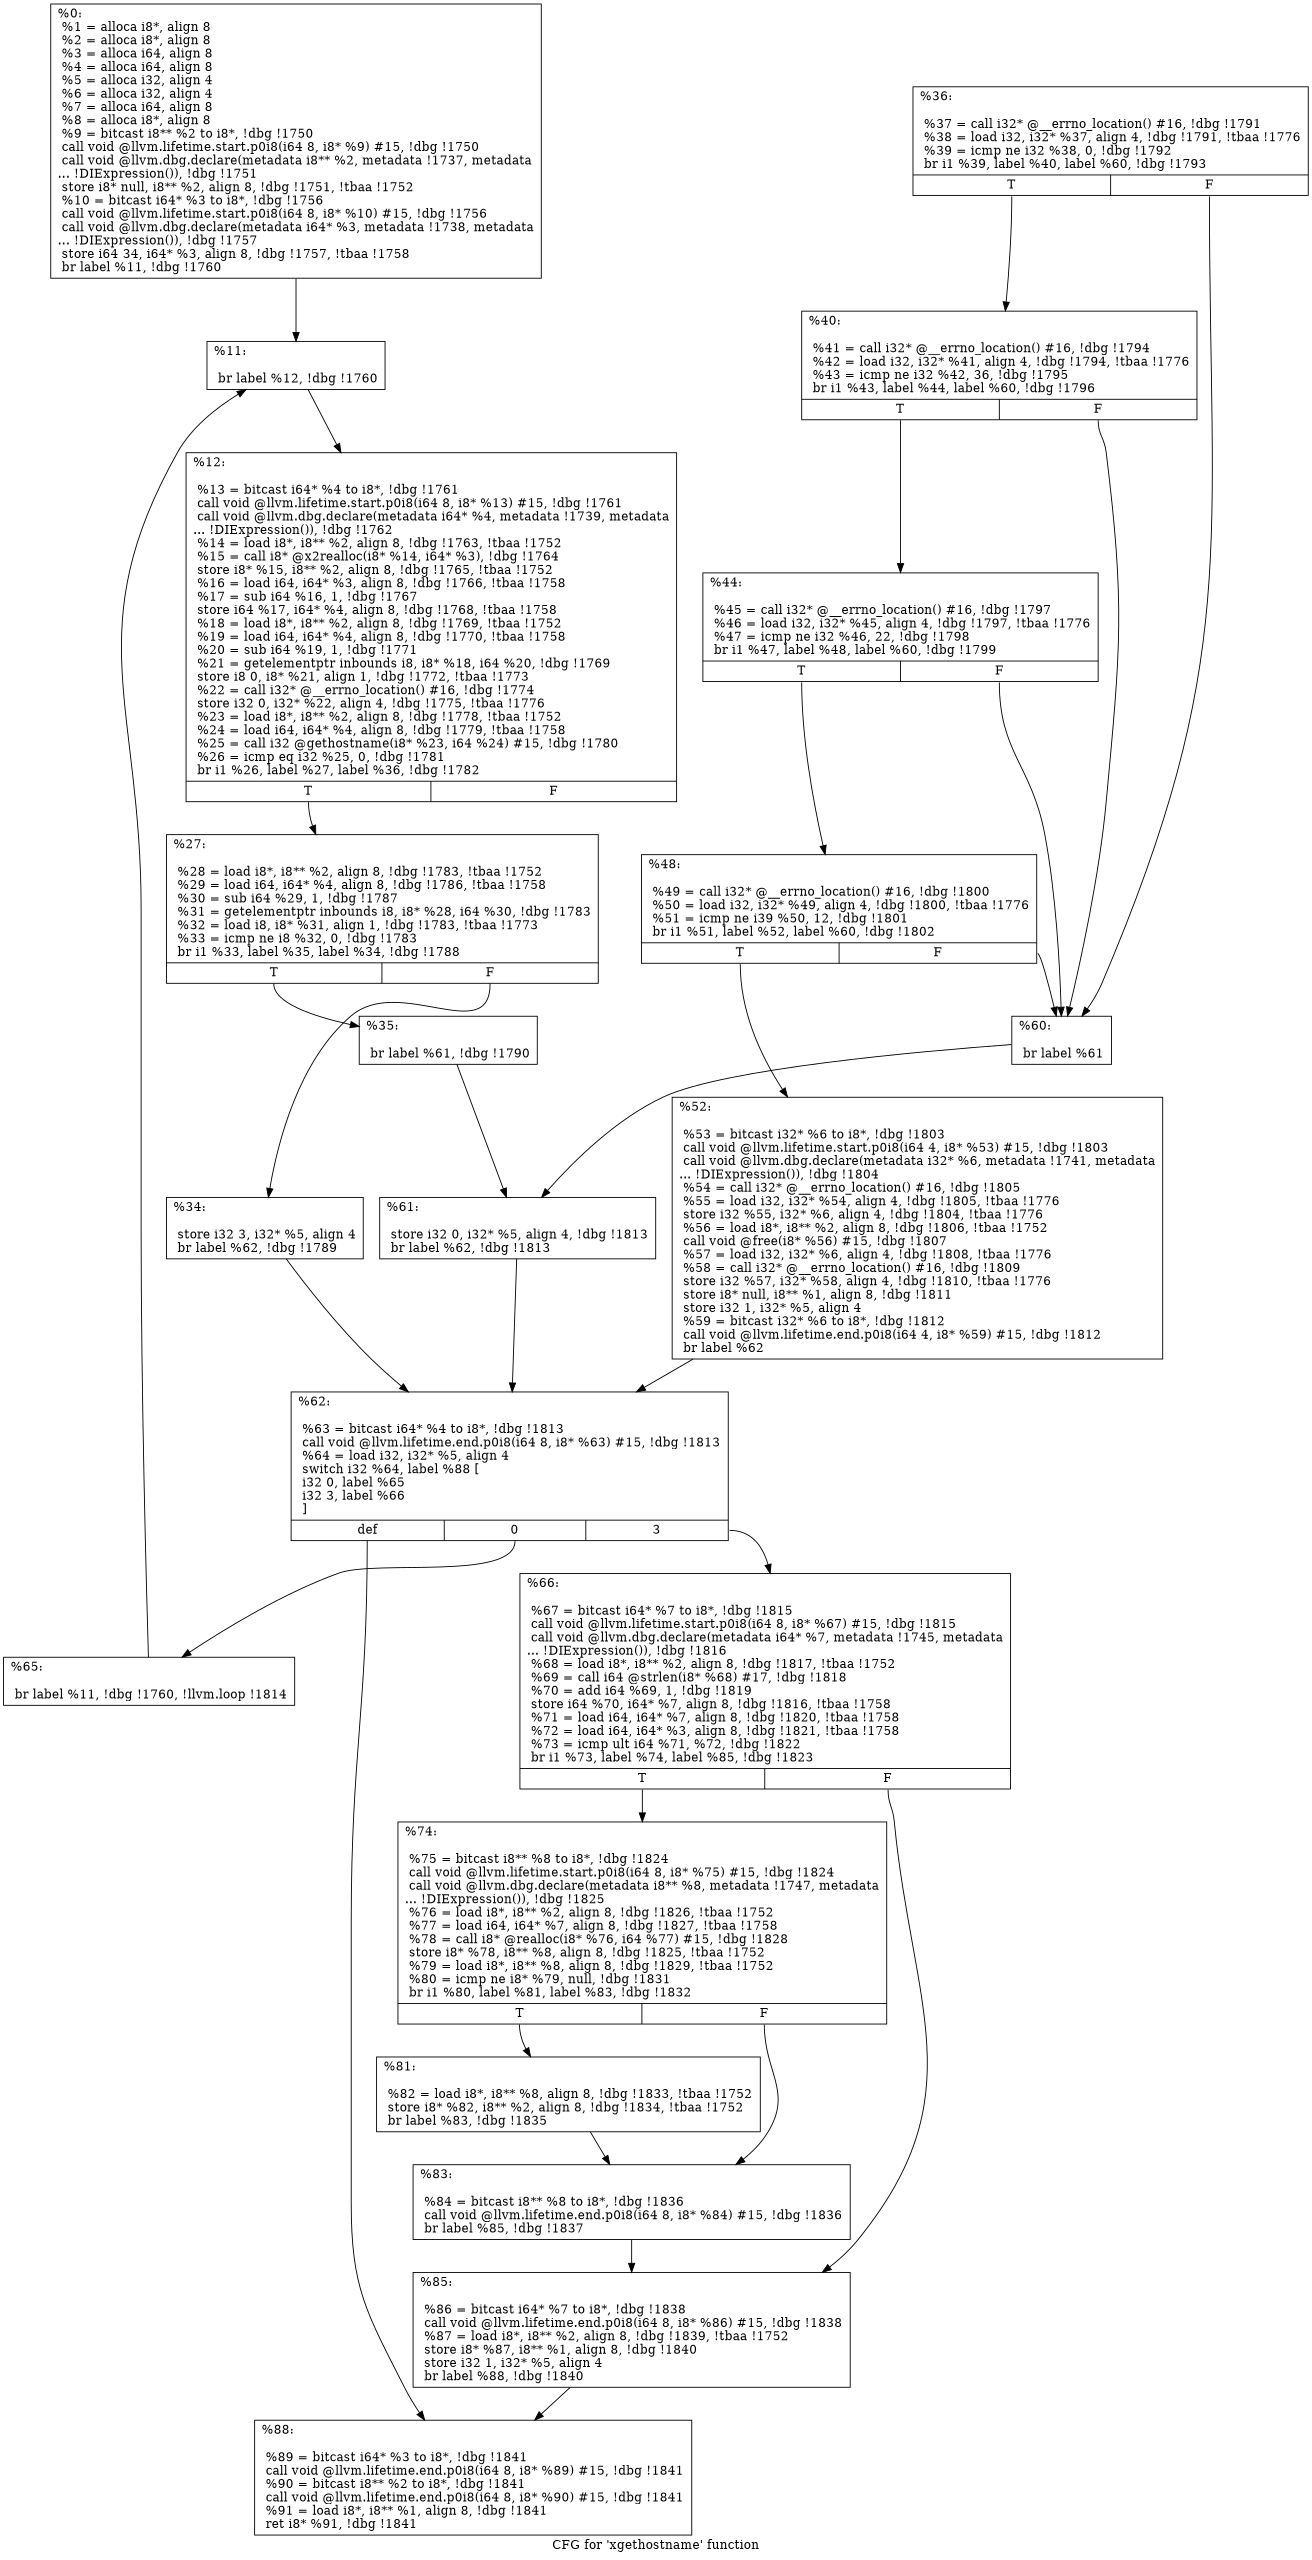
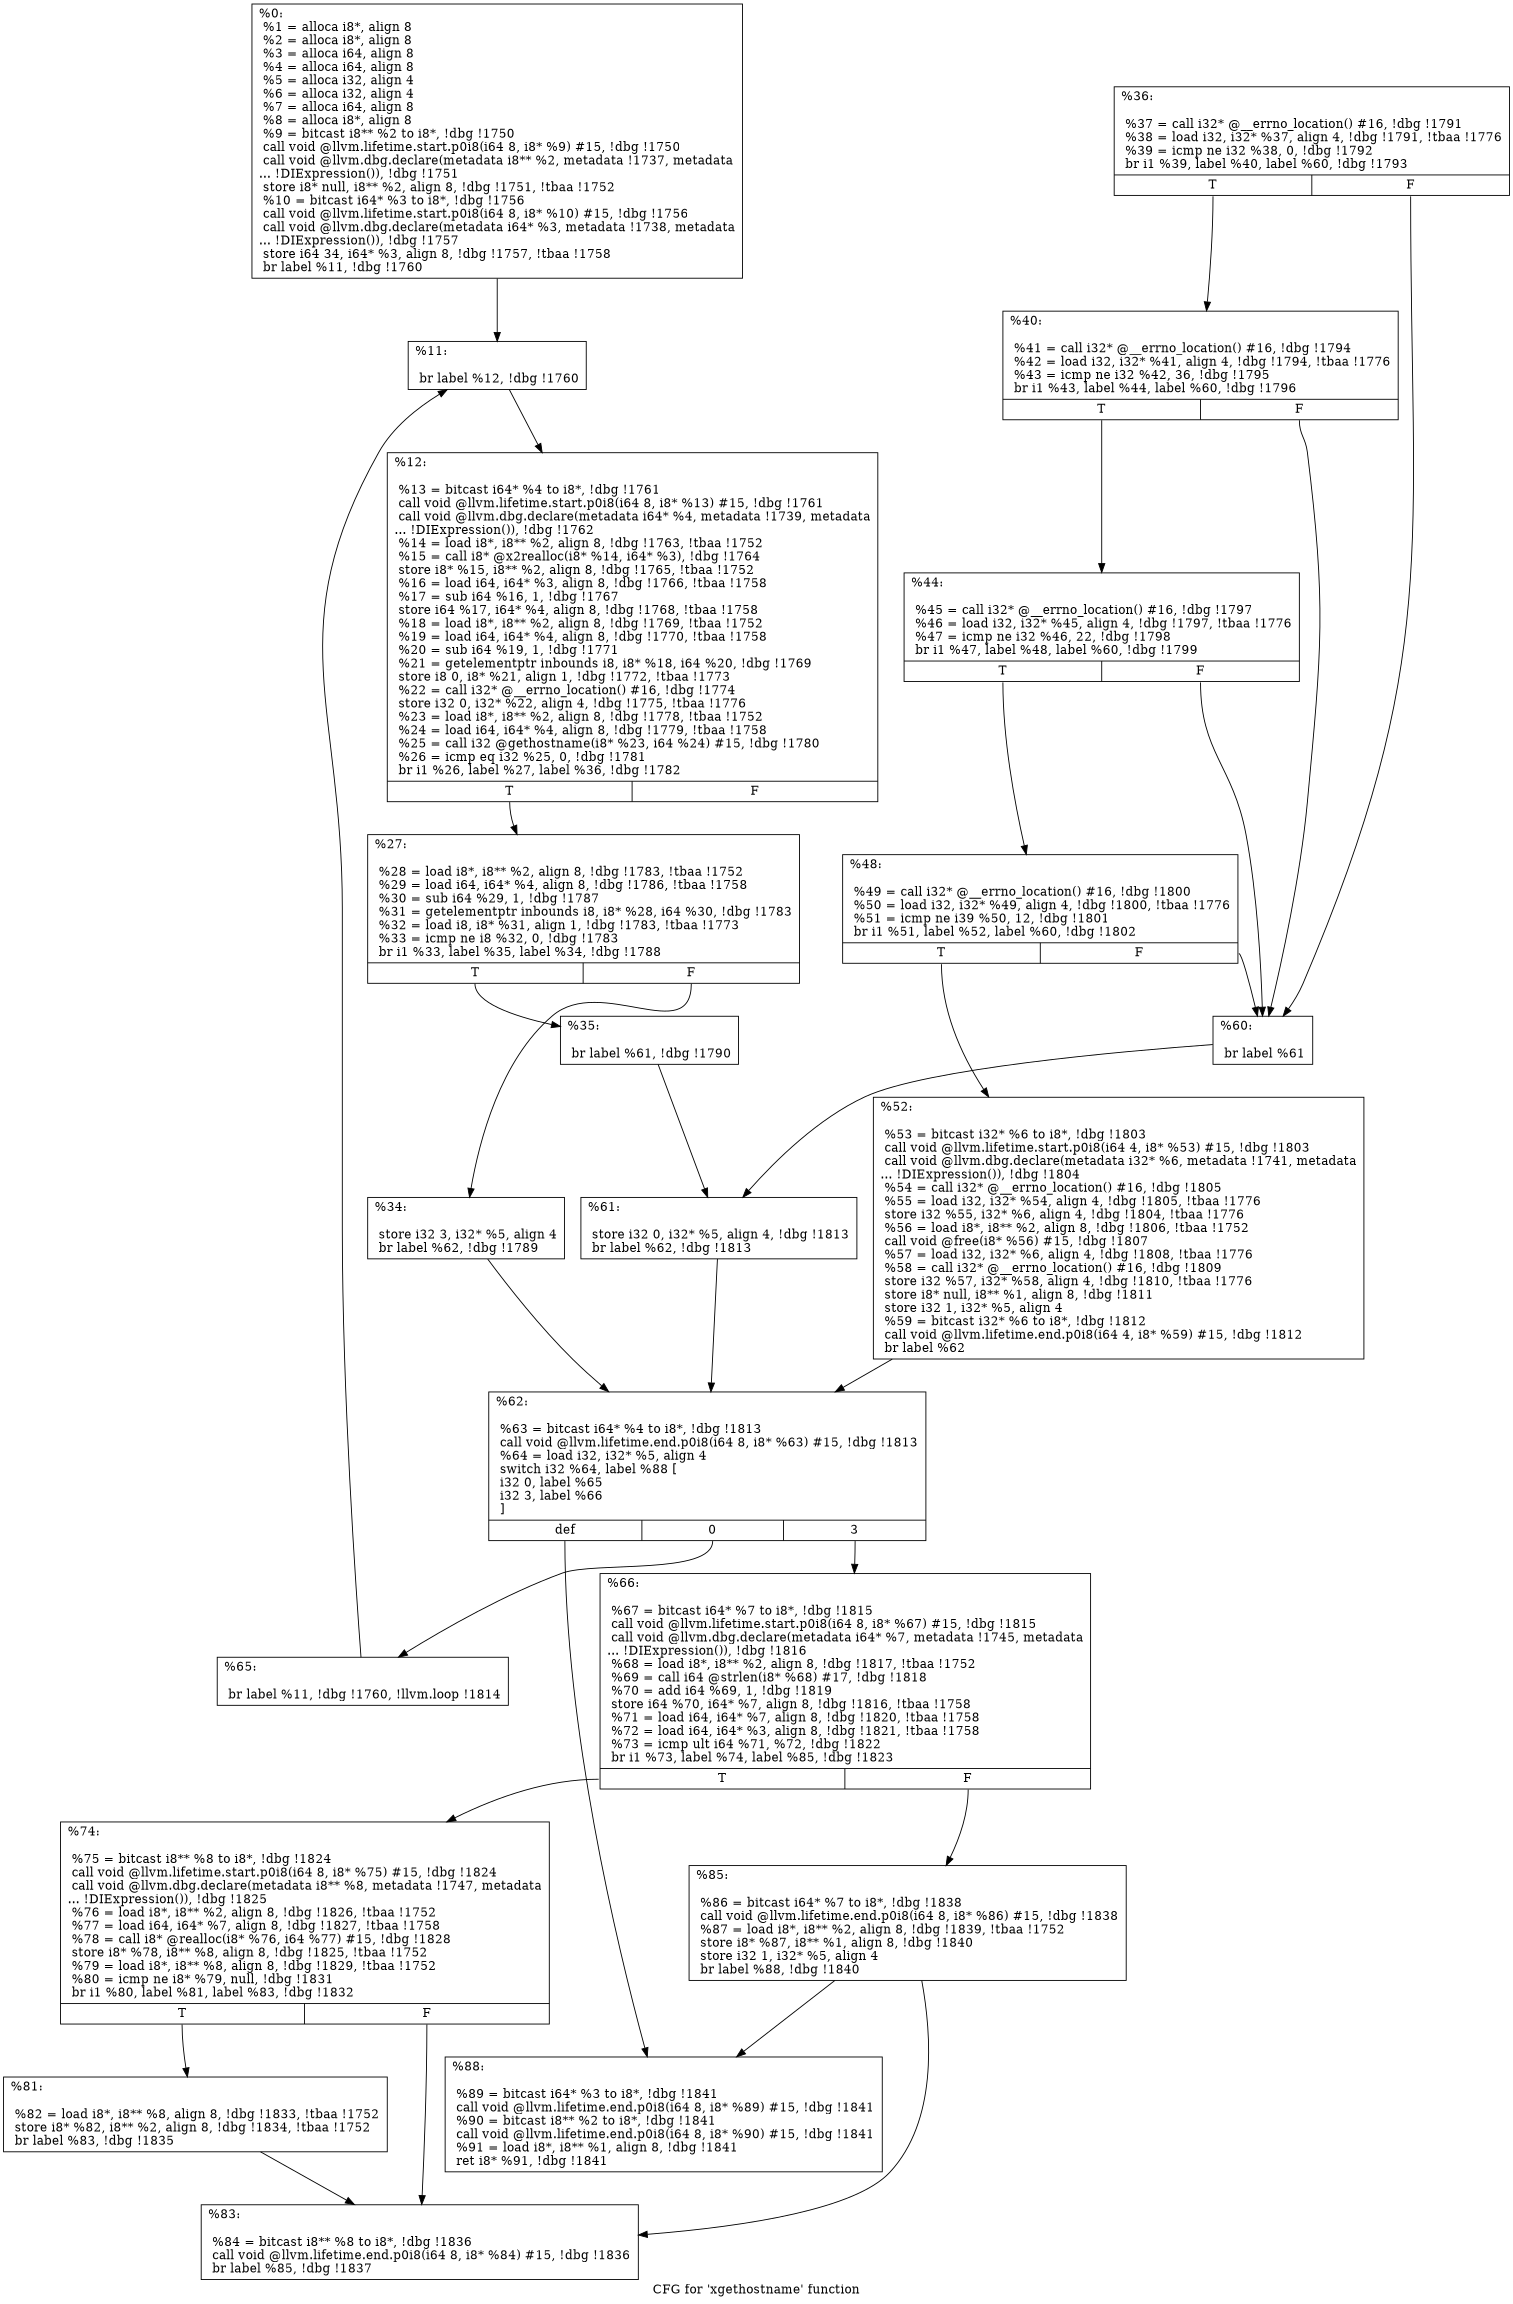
  digraph {
    label="CFG for 'xgethostname' function"
    node [shape=record]
    n1 [label="{%0:\l  %1 = alloca i8*, align 8\l  %2 = alloca i8*, align 8\l  %3 = alloca i64, align 8\l  %4 = alloca i64, align 8\l  %5 = alloca i32, align 4\l  %6 = alloca i32, align 4\l  %7 = alloca i64, align 8\l  %8 = alloca i8*, align 8\l  %9 = bitcast i8** %2 to i8*, !dbg !1750\l  call void @llvm.lifetime.start.p0i8(i64 8, i8* %9) #15, !dbg !1750\l  call void @llvm.dbg.declare(metadata i8** %2, metadata !1737, metadata\l... !DIExpression()), !dbg !1751\l  store i8* null, i8** %2, align 8, !dbg !1751, !tbaa !1752\l  %10 = bitcast i64* %3 to i8*, !dbg !1756\l  call void @llvm.lifetime.start.p0i8(i64 8, i8* %10) #15, !dbg !1756\l  call void @llvm.dbg.declare(metadata i64* %3, metadata !1738, metadata\l... !DIExpression()), !dbg !1757\l  store i64 34, i64* %3, align 8, !dbg !1757, !tbaa !1758\l  br label %11, !dbg !1760\l}"]
    n2 [label="{%11:\l\l  br label %12, !dbg !1760\l}"]
    n3 [label="{%12:\l\l  %13 = bitcast i64* %4 to i8*, !dbg !1761\l  call void @llvm.lifetime.start.p0i8(i64 8, i8* %13) #15, !dbg !1761\l  call void @llvm.dbg.declare(metadata i64* %4, metadata !1739, metadata\l... !DIExpression()), !dbg !1762\l  %14 = load i8*, i8** %2, align 8, !dbg !1763, !tbaa !1752\l  %15 = call i8* @x2realloc(i8* %14, i64* %3), !dbg !1764\l  store i8* %15, i8** %2, align 8, !dbg !1765, !tbaa !1752\l  %16 = load i64, i64* %3, align 8, !dbg !1766, !tbaa !1758\l  %17 = sub i64 %16, 1, !dbg !1767\l  store i64 %17, i64* %4, align 8, !dbg !1768, !tbaa !1758\l  %18 = load i8*, i8** %2, align 8, !dbg !1769, !tbaa !1752\l  %19 = load i64, i64* %4, align 8, !dbg !1770, !tbaa !1758\l  %20 = sub i64 %19, 1, !dbg !1771\l  %21 = getelementptr inbounds i8, i8* %18, i64 %20, !dbg !1769\l  store i8 0, i8* %21, align 1, !dbg !1772, !tbaa !1773\l  %22 = call i32* @__errno_location() #16, !dbg !1774\l  store i32 0, i32* %22, align 4, !dbg !1775, !tbaa !1776\l  %23 = load i8*, i8** %2, align 8, !dbg !1778, !tbaa !1752\l  %24 = load i64, i64* %4, align 8, !dbg !1779, !tbaa !1758\l  %25 = call i32 @gethostname(i8* %23, i64 %24) #15, !dbg !1780\l  %26 = icmp eq i32 %25, 0, !dbg !1781\l  br i1 %26, label %27, label %36, !dbg !1782\l|{<s0>T|<s1>F}}"]
    n4 [label="{%27:\l\l  %28 = load i8*, i8** %2, align 8, !dbg !1783, !tbaa !1752\l  %29 = load i64, i64* %4, align 8, !dbg !1786, !tbaa !1758\l  %30 = sub i64 %29, 1, !dbg !1787\l  %31 = getelementptr inbounds i8, i8* %28, i64 %30, !dbg !1783\l  %32 = load i8, i8* %31, align 1, !dbg !1783, !tbaa !1773\l  %33 = icmp ne i8 %32, 0, !dbg !1783\l  br i1 %33, label %35, label %34, !dbg !1788\l|{<s0>T|<s1>F}}"]
    n5 [label="{%35:\l\l  br label %61, !dbg !1790\l}"]
    n6 [label="{%34:\l\l  store i32 3, i32* %5, align 4\l  br label %62, !dbg !1789\l}"]
    n7 [label="{%36:\l\l  %37 = call i32* @__errno_location() #16, !dbg !1791\l  %38 = load i32, i32* %37, align 4, !dbg !1791, !tbaa !1776\l  %39 = icmp ne i32 %38, 0, !dbg !1792\l  br i1 %39, label %40, label %60, !dbg !1793\l|{<s0>T|<s1>F}}"]
    n8 [label="{%40:\l\l  %41 = call i32* @__errno_location() #16, !dbg !1794\l  %42 = load i32, i32* %41, align 4, !dbg !1794, !tbaa !1776\l  %43 = icmp ne i32 %42, 36, !dbg !1795\l  br i1 %43, label %44, label %60, !dbg !1796\l|{<s0>T|<s1>F}}"]
    n9 [label="{%60:\l\l  br label %61\l}"]
    n10 [label="{%61:\l\l  store i32 0, i32* %5, align 4, !dbg !1813\l  br label %62, !dbg !1813\l}"]
    n11 [label="{%62:\l\l  %63 = bitcast i64* %4 to i8*, !dbg !1813\l  call void @llvm.lifetime.end.p0i8(i64 8, i8* %63) #15, !dbg !1813\l  %64 = load i32, i32* %5, align 4\l  switch i32 %64, label %88 [\l    i32 0, label %65\l    i32 3, label %66\l  ]\l|{<s0>def|<s1>0|<s2>3}}"]
    n12 [label="{%44:\l\l  %45 = call i32* @__errno_location() #16, !dbg !1797\l  %46 = load i32, i32* %45, align 4, !dbg !1797, !tbaa !1776\l  %47 = icmp ne i32 %46, 22, !dbg !1798\l  br i1 %47, label %48, label %60, !dbg !1799\l|{<s0>T|<s1>F}}"]
    n13 [label="{%88:\l\l  %89 = bitcast i64* %3 to i8*, !dbg !1841\l  call void @llvm.lifetime.end.p0i8(i64 8, i8* %89) #15, !dbg !1841\l  %90 = bitcast i8** %2 to i8*, !dbg !1841\l  call void @llvm.lifetime.end.p0i8(i64 8, i8* %90) #15, !dbg !1841\l  %91 = load i8*, i8** %1, align 8, !dbg !1841\l  ret i8* %91, !dbg !1841\l}"]
    n14 [label="{%65:\l\l  br label %11, !dbg !1760, !llvm.loop !1814\l}"]
    n15 [label="{%66:\l\l  %67 = bitcast i64* %7 to i8*, !dbg !1815\l  call void @llvm.lifetime.start.p0i8(i64 8, i8* %67) #15, !dbg !1815\l  call void @llvm.dbg.declare(metadata i64* %7, metadata !1745, metadata\l... !DIExpression()), !dbg !1816\l  %68 = load i8*, i8** %2, align 8, !dbg !1817, !tbaa !1752\l  %69 = call i64 @strlen(i8* %68) #17, !dbg !1818\l  %70 = add i64 %69, 1, !dbg !1819\l  store i64 %70, i64* %7, align 8, !dbg !1816, !tbaa !1758\l  %71 = load i64, i64* %7, align 8, !dbg !1820, !tbaa !1758\l  %72 = load i64, i64* %3, align 8, !dbg !1821, !tbaa !1758\l  %73 = icmp ult i64 %71, %72, !dbg !1822\l  br i1 %73, label %74, label %85, !dbg !1823\l|{<s0>T|<s1>F}}"]
    n16 [label="{%74:\l\l  %75 = bitcast i8** %8 to i8*, !dbg !1824\l  call void @llvm.lifetime.start.p0i8(i64 8, i8* %75) #15, !dbg !1824\l  call void @llvm.dbg.declare(metadata i8** %8, metadata !1747, metadata\l... !DIExpression()), !dbg !1825\l  %76 = load i8*, i8** %2, align 8, !dbg !1826, !tbaa !1752\l  %77 = load i64, i64* %7, align 8, !dbg !1827, !tbaa !1758\l  %78 = call i8* @realloc(i8* %76, i64 %77) #15, !dbg !1828\l  store i8* %78, i8** %8, align 8, !dbg !1825, !tbaa !1752\l  %79 = load i8*, i8** %8, align 8, !dbg !1829, !tbaa !1752\l  %80 = icmp ne i8* %79, null, !dbg !1831\l  br i1 %80, label %81, label %83, !dbg !1832\l|{<s0>T|<s1>F}}"]
    n17 [label="{%85:\l\l  %86 = bitcast i64* %7 to i8*, !dbg !1838\l  call void @llvm.lifetime.end.p0i8(i64 8, i8* %86) #15, !dbg !1838\l  %87 = load i8*, i8** %2, align 8, !dbg !1839, !tbaa !1752\l  store i8* %87, i8** %1, align 8, !dbg !1840\l  store i32 1, i32* %5, align 4\l  br label %88, !dbg !1840\l}"]
    n18 [label="{%48:\l\l  %49 = call i32* @__errno_location() #16, !dbg !1800\l  %50 = load i32, i32* %49, align 4, !dbg !1800, !tbaa !1776\l  %51 = icmp ne i39 %50, 12, !dbg !1801\l  br i1 %51, label %52, label %60, !dbg !1802\l|{<s0>T|<s1>F}}"]
    n19 [label="{%52:\l\l  %53 = bitcast i32* %6 to i8*, !dbg !1803\l  call void @llvm.lifetime.start.p0i8(i64 4, i8* %53) #15, !dbg !1803\l  call void @llvm.dbg.declare(metadata i32* %6, metadata !1741, metadata\l... !DIExpression()), !dbg !1804\l  %54 = call i32* @__errno_location() #16, !dbg !1805\l  %55 = load i32, i32* %54, align 4, !dbg !1805, !tbaa !1776\l  store i32 %55, i32* %6, align 4, !dbg !1804, !tbaa !1776\l  %56 = load i8*, i8** %2, align 8, !dbg !1806, !tbaa !1752\l  call void @free(i8* %56) #15, !dbg !1807\l  %57 = load i32, i32* %6, align 4, !dbg !1808, !tbaa !1776\l  %58 = call i32* @__errno_location() #16, !dbg !1809\l  store i32 %57, i32* %58, align 4, !dbg !1810, !tbaa !1776\l  store i8* null, i8** %1, align 8, !dbg !1811\l  store i32 1, i32* %5, align 4\l  %59 = bitcast i32* %6 to i8*, !dbg !1812\l  call void @llvm.lifetime.end.p0i8(i64 4, i8* %59) #15, !dbg !1812\l  br label %62\l}"]
    n20 [label="{%81:\l\l  %82 = load i8*, i8** %8, align 8, !dbg !1833, !tbaa !1752\l  store i8* %82, i8** %2, align 8, !dbg !1834, !tbaa !1752\l  br label %83, !dbg !1835\l}"]
    n21 [label="{%83:\l\l  %84 = bitcast i8** %8 to i8*, !dbg !1836\l  call void @llvm.lifetime.end.p0i8(i64 8, i8* %84) #15, !dbg !1836\l  br label %85, !dbg !1837\l}"]
    n1 -> n2
    n2 -> n3
    n3 -> n4 [tailport=s0]
    n4 -> n5 [tailport=s0]
    n4 -> n6 [tailport=s1]
    n5 -> n10
    n6 -> n11
    n7 -> n8 [tailport=s0]
    n7 -> n9 [tailport=s1]
    n8 -> n9 [tailport=s1]
    n8 -> n12 [tailport=s0]
    n9 -> n10
    n10 -> n11
    n11 -> n13 [tailport=s0]
    n11 -> n14 [tailport=s1]
    n11 -> n15 [tailport=s2]
    n12 -> n9 [tailport=s1]
    n12 -> n18 [tailport=s0]
    n14 -> n2
    n15 -> n16 [tailport=s0]
    n15 -> n17 [tailport=s1]
    n16 -> n20 [tailport=s0]
    n16 -> n21 [tailport=s1]
    n17 -> n13
    n18 -> n9 [tailport=s1]
    n18 -> n19 [tailport=s0]
    n19 -> n11
    n20 -> n21
-   n21 -> n17
+   n17 -> n21
  }
